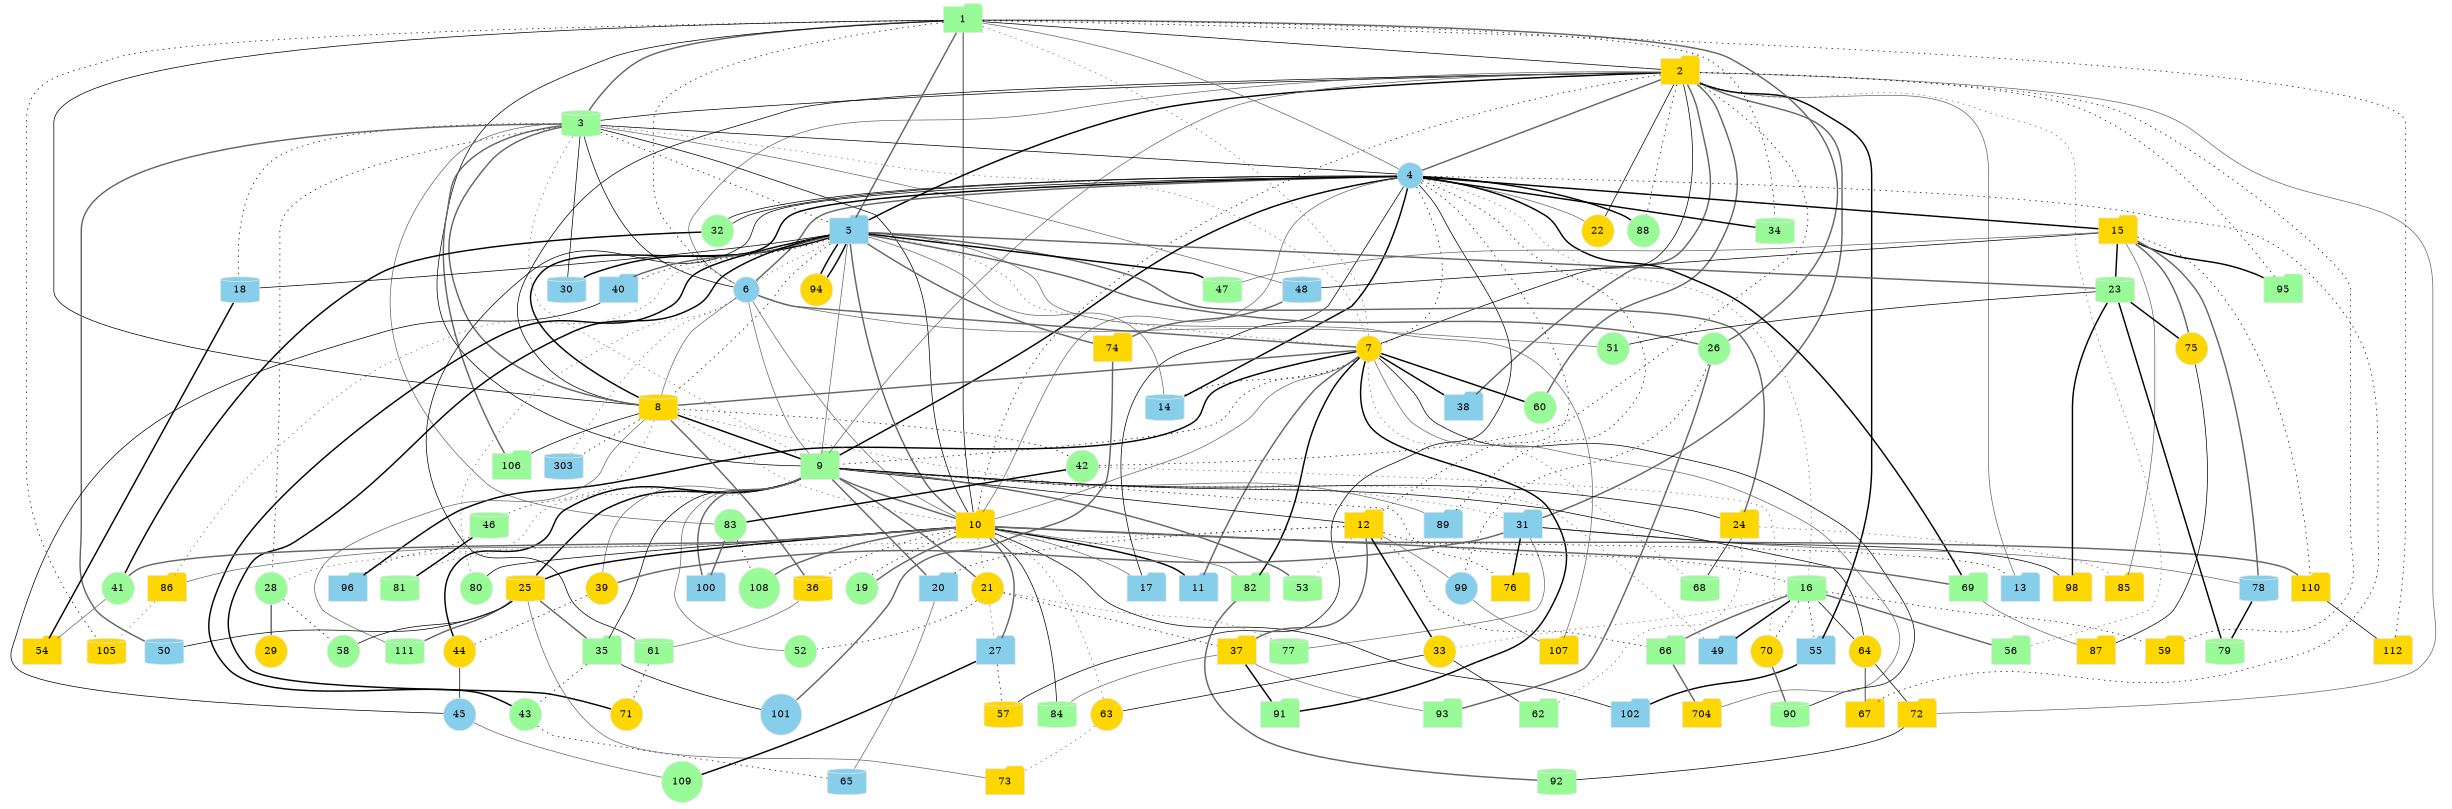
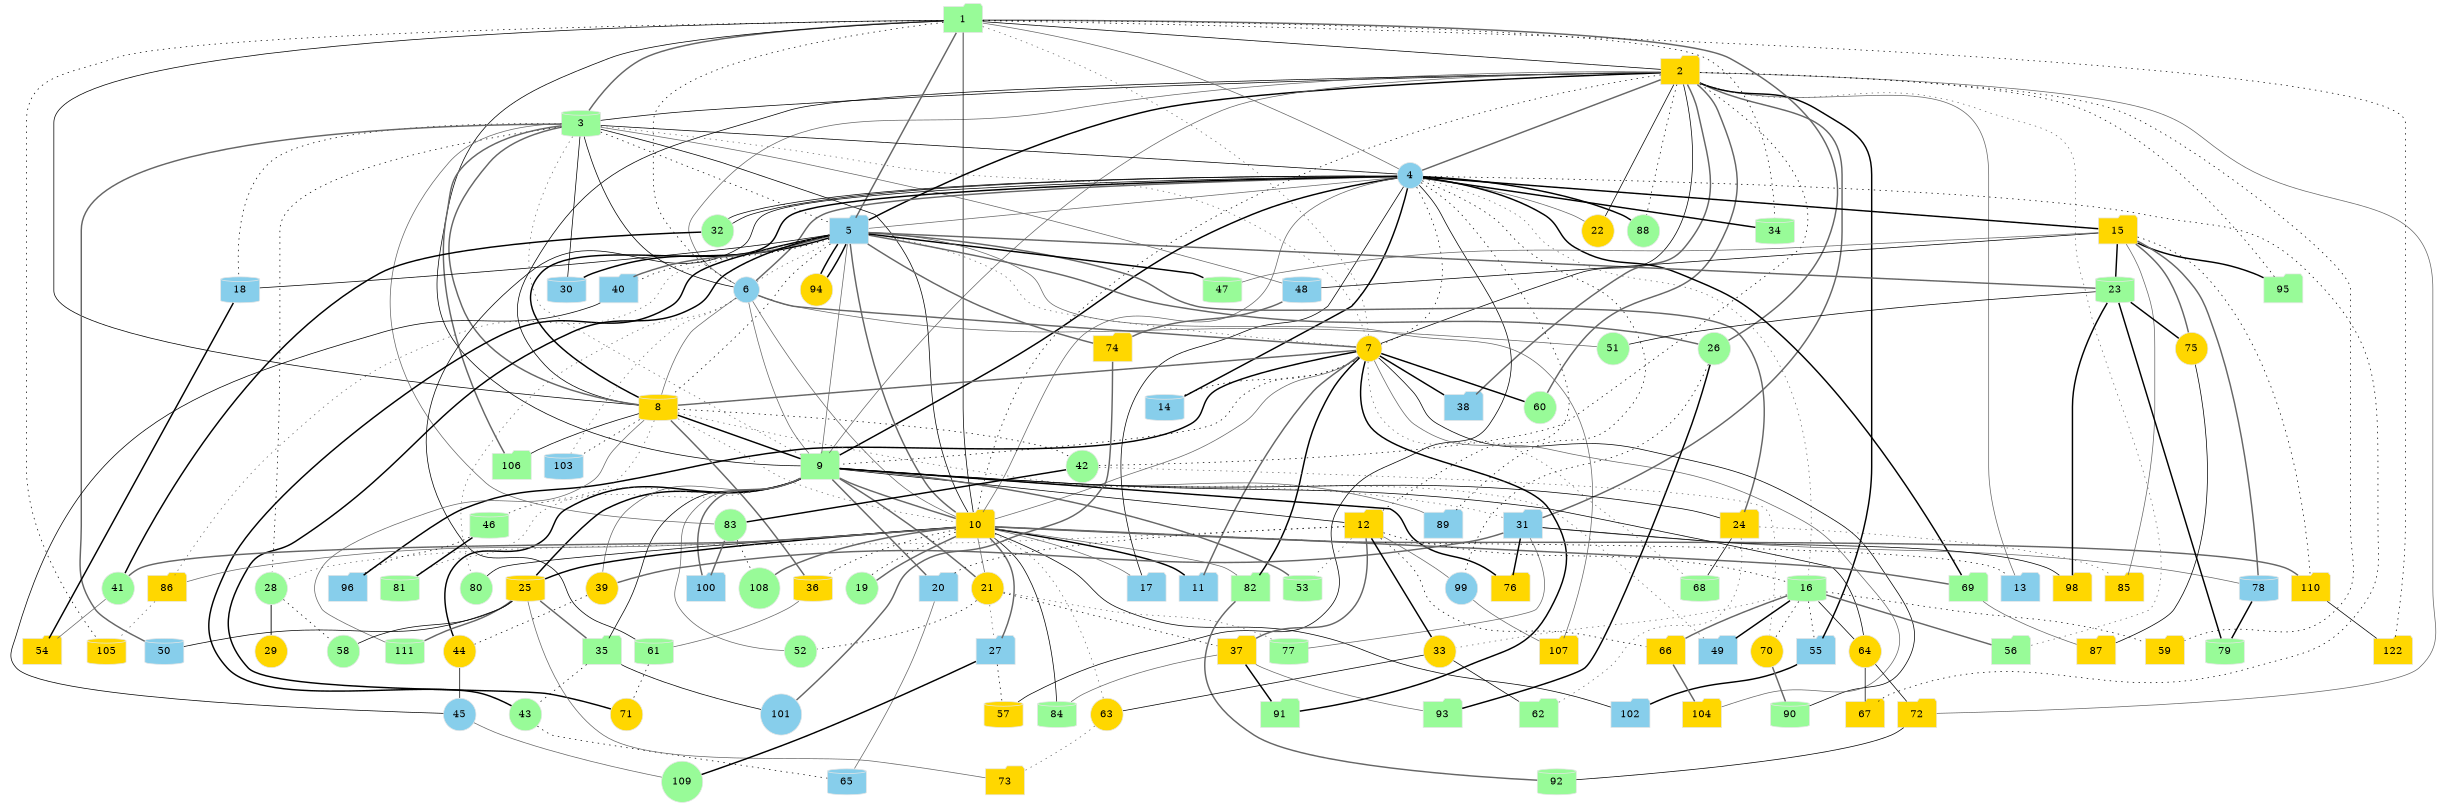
  graph {
    node [color=gray90 fillcolor=palegreen shape=folder style=filled]
    edge [color=black style=bold]
    2 [fillcolor=gold]
    1
    3 [shape=cylinder]
    4 [fillcolor=skyblue shape=circle]
    5 [fillcolor=skyblue]
    6 [fillcolor=skyblue shape=circle]
    7 [fillcolor=gold shape=circle]
    8 [fillcolor=gold shape=cylinder]
    9
    10 [fillcolor=gold]
    26 [shape=circle]
    34 [shape=cylinder]
    105 [fillcolor=gold shape=cylinder]
-   112 [fillcolor=gold]
+   112 [fillcolor=gold label=122]
    13 [fillcolor=skyblue]
    22 [fillcolor=gold shape=circle]
    31 [fillcolor=skyblue]
    38 [fillcolor=skyblue]
    42 [shape=circle]
    55 [fillcolor=skyblue]
    56
    59 [fillcolor=gold]
    60 [shape=circle]
    72 [fillcolor=gold]
    88 [shape=circle]
    95
    18 [fillcolor=skyblue shape=cylinder]
    28 [shape=circle]
    30 [fillcolor=skyblue shape=cylinder]
    48 [fillcolor=skyblue shape=cylinder]
    50 [fillcolor=skyblue shape=cylinder]
    83 [shape=circle]
    106
    12 [fillcolor=gold]
    14 [fillcolor=skyblue shape=cylinder]
    15 [fillcolor=gold]
    16 [shape=cylinder]
    17 [fillcolor=skyblue]
    32 [shape=circle]
    57 [fillcolor=gold shape=cylinder]
    61 [shape=cylinder]
    67 [fillcolor=gold]
    69
    89 [fillcolor=skyblue]
    23 [shape=cylinder]
    24 [fillcolor=gold]
    40 [fillcolor=skyblue]
    43 [shape=circle]
    47 [shape=cylinder]
    71 [fillcolor=gold shape=circle]
    74 [fillcolor=gold]
    86 [fillcolor=gold]
    94 [fillcolor=gold shape=circle]
    107 [fillcolor=gold]
    51 [shape=circle]
    80 [shape=circle]
-   103 [fillcolor=skyblue shape=cylinder label=303]
+   103 [fillcolor=skyblue shape=cylinder]
    11 [fillcolor=skyblue]
    68 [shape=cylinder]
    82
    90 [shape=cylinder]
    91
    96 [fillcolor=skyblue]
-   104 [fillcolor=gold label=704]
+   104 [fillcolor=gold]
    36 [fillcolor=gold shape=cylinder]
    46 [shape=cylinder]
    49 [fillcolor=skyblue]
    111 [shape=cylinder]
    20 [fillcolor=skyblue]
    21 [fillcolor=gold shape=circle]
    25 [fillcolor=gold shape=cylinder]
    35
    39 [fillcolor=gold shape=circle]
    44 [fillcolor=gold shape=circle]
    52 [shape=circle]
    53 [shape=cylinder]
    64 [fillcolor=gold shape=circle]
    76 [fillcolor=gold]
    81 [shape=cylinder]
    100 [fillcolor=skyblue]
    19 [shape=circle]
    27 [fillcolor=skyblue]
    41 [shape=circle]
    63 [fillcolor=gold shape=circle]
    84 [shape=cylinder]
    102 [fillcolor=skyblue]
    108 [shape=circle]
    110 [fillcolor=gold]
    99 [fillcolor=skyblue shape=circle]
    93
    78 [fillcolor=skyblue shape=cylinder]
    77 [shape=cylinder]
    98 [fillcolor=gold]
    70 [fillcolor=gold shape=circle]
    92 [shape=cylinder]
    54 [fillcolor=gold]
    29 [fillcolor=gold shape=circle]
    58 [shape=circle]
    33 [fillcolor=gold shape=circle]
    37 [fillcolor=gold]
-   66
+   66 [fillcolor=gold]
    75 [fillcolor=gold shape=circle]
    85 [fillcolor=gold]
    87 [fillcolor=gold]
    79 [shape=cylinder]
    62
    45 [fillcolor=skyblue shape=circle]
    65 [fillcolor=skyblue shape=cylinder]
    109 [shape=circle]
    101 [fillcolor=skyblue shape=circle]
    73 [fillcolor=gold]
    2 -- 3 [style=solid]
    2 -- 4 [color=gray40]
    2 -- 5
    2 -- 6 [color=gray40 style=solid]
    2 -- 7 [style=solid]
    2 -- 8 [style=solid]
    2 -- 9 [color=gray40 style=solid]
    2 -- 10 [style=dotted]
    2 -- 13 [color=gray40 style=solid]
    2 -- 22 [style=solid]
    2 -- 31 [color=gray40]
    2 -- 38 [color=gray40]
    2 -- 42 [style=dotted]
    2 -- 55
    2 -- 56 [color=gray40 style=dotted]
    2 -- 59 [style=dotted]
    2 -- 60 [color=gray40]
    2 -- 72 [color=gray40 style=solid]
    2 -- 88 [style=dotted]
    2 -- 95 [style=dotted]
    1 -- 2 [style=solid]
    1 -- 3 [color=gray40]
    1 -- 4 [color=gray40 style=solid]
    1 -- 5 [color=gray40]
    1 -- 6 [style=dotted]
    1 -- 7 [color=gray40 style=dotted]
    1 -- 8 [style=solid]
    1 -- 9 [style=solid]
    1 -- 10 [style=solid]
    1 -- 26 [color=gray40]
    1 -- 34 [style=dotted]
    1 -- 105 [style=dotted]
    1 -- 112 [style=dotted]
    3 -- 4 [style=solid]
    3 -- 5 [style=dotted]
    3 -- 6 [style=solid]
    3 -- 7 [color=gray40 style=dotted]
    3 -- 8 [color=gray40]
    3 -- 9 [color=gray40 style=dotted]
    3 -- 10 [style=solid]
    3 -- 18 [style=dotted]
    3 -- 28 [style=dotted]
    3 -- 30 [style=solid]
    3 -- 48 [color=gray40 style=solid]
    3 -- 50 [color=gray40]
    3 -- 83 [color=gray40 style=solid]
    3 -- 106 [color=gray40]
-   14 -- 5 [color=gray40 style=solid]
+   4 -- 5 [color=gray40 style=solid]
    4 -- 6 [color=gray40]
    4 -- 7 [style=dotted]
    4 -- 8
    4 -- 9
    4 -- 10 [color=gray40 style=solid]
    4 -- 34
    4 -- 22 [color=gray40 style=solid]
    4 -- 88
    4 -- 12 [style=dotted]
    4 -- 14
    4 -- 15
    4 -- 16 [color=gray40 style=dotted]
    4 -- 17 [style=solid]
    4 -- 32 [style=solid]
    4 -- 32 [style=solid]
    4 -- 57 [style=solid]
    4 -- 61 [style=solid]
    4 -- 67 [style=dotted]
    4 -- 69
    4 -- 89 [style=dotted]
    5 -- 6 [color=gray40 style=dotted]
    5 -- 7 [color=gray40 style=dotted]
    5 -- 8 [style=dotted]
    5 -- 9 [color=gray40 style=solid]
    5 -- 10 [color=gray40]
    5 -- 26 [color=gray40]
    5 -- 18 [style=solid]
    5 -- 30
    5 -- 23 [color=gray40]
    5 -- 24 [color=gray40]
    5 -- 40 [color=gray40]
    5 -- 40 [style=dotted]
    5 -- 43
    5 -- 47
    5 -- 71
    5 -- 74 [color=gray40]
    5 -- 86 [color=gray40 style=dotted]
    5 -- 94
    5 -- 94
    5 -- 107 [color=gray40 style=solid]
    6 -- 7 [color=gray40]
    6 -- 8 [color=gray40 style=solid]
    6 -- 9 [color=gray40 style=solid]
    6 -- 10 [color=gray40 style=solid]
    6 -- 51 [color=gray40 style=solid]
    6 -- 80 [color=gray40 style=dotted]
    6 -- 103 [color=gray40 style=dotted]
    7 -- 8 [color=gray40]
    7 -- 9 [style=dotted]
    7 -- 10 [color=gray40 style=solid]
    7 -- 38
    7 -- 60
    7 -- 14 [style=dotted]
    7 -- 11 [color=gray40]
    7 -- 68 [color=gray40 style=dotted]
    7 -- 82
    7 -- 90 [style=solid]
    7 -- 91
    7 -- 96
    7 -- 104 [color=gray40 style=solid]
    8 -- 9
    8 -- 10 [color=gray40 style=dotted]
    8 -- 42 [style=dotted]
    8 -- 106 [style=solid]
    8 -- 103 [style=dotted]
    8 -- 36 [color=gray40]
    8 -- 46 [color=gray40 style=dotted]
    8 -- 49 [color=gray40 style=dotted]
    8 -- 111 [color=gray40 style=solid]
    9 -- 10 [color=gray40]
    9 -- 31 [color=gray40 style=dotted]
    9 -- 12 [style=solid]
    9 -- 89 [color=gray40 style=solid]
    9 -- 24 [style=solid]
    9 -- 46 [color=gray40 style=dotted]
    9 -- 20 [color=gray40]
    9 -- 21 [color=gray40]
    9 -- 25
    9 -- 35 [style=solid]
    9 -- 39 [color=gray40 style=solid]
    9 -- 44
    9 -- 52 [color=gray40 style=solid]
    9 -- 53 [color=gray40]
    9 -- 64 [style=solid]
-   9 -- 76 [style=dotted]
+   9 -- 76
    9 -- 81 [color=gray40 style=dotted]
    9 -- 100 [color=gray40]
    10 -- 13 [style=dotted]
    10 -- 17 [color=gray40 style=solid]
    10 -- 69 [color=gray40]
    10 -- 86 [color=gray40 style=solid]
    10 -- 80 [style=solid]
    10 -- 11
    10 -- 82 [color=gray40 style=solid]
    10 -- 36 [style=dotted]
-   10 -- 21 [color=gray40 style=dotted]
+   10 -- 21 [color=gray40 style=solid]
    10 -- 25
    10 -- 19 [style=dotted]
    10 -- 19 [color=gray40]
    10 -- 27 [color=gray40]
    10 -- 41 [color=gray40]
    10 -- 63 [color=gray40 style=dotted]
    10 -- 84 [style=solid]
    10 -- 102 [style=solid]
    10 -- 108 [color=gray40]
    10 -- 110 [color=gray40]
    26 -- 99 [style=dotted]
-   26 -- 93 [color=gray40]
+   26 -- 93
    31 -- 39 [color=gray40]
    31 -- 76
    31 -- 78 [color=gray40 style=solid]
    31 -- 77 [color=gray40 style=solid]
    31 -- 98 [style=solid]
    42 -- 83
    42 -- 70 [color=gray40 style=dotted]
    55 -- 102
    72 -- 92 [style=solid]
    18 -- 54
    28 -- 29 [color=gray40]
    28 -- 58 [style=dotted]
    48 -- 74 [color=gray40]
    83 -- 100 [color=gray40]
    83 -- 108 [style=dotted]
    12 -- 28 [color=gray40 style=dotted]
    12 -- 16 [style=dotted]
    12 -- 20 [style=dotted]
    12 -- 53 [color=gray40 style=dotted]
    12 -- 99 [color=gray40 style=solid]
    12 -- 33
    12 -- 37 [color=gray40]
    12 -- 66 [style=dotted]
    15 -- 95
    15 -- 48 [style=solid]
    15 -- 23
    15 -- 47 [color=gray40 style=solid]
    15 -- 110 [style=dotted]
    15 -- 78 [color=gray40]
    15 -- 75 [color=gray40]
    15 -- 85 [color=gray40 style=solid]
    16 -- 55 [style=dotted]
    16 -- 56 [color=gray40]
    16 -- 59 [style=dotted]
    16 -- 49
    16 -- 64 [style=solid]
    16 -- 70 [style=dotted]
    16 -- 33 [color=gray40 style=dotted]
    16 -- 66 [color=gray40]
    32 -- 41
    61 -- 71 [style=dotted]
    69 -- 87 [color=gray40 style=solid]
    23 -- 51 [style=solid]
    23 -- 98
    23 -- 75
    23 -- 79
    24 -- 68 [style=solid]
    24 -- 85 [color=gray40 style=dotted]
    24 -- 62 [color=gray40 style=dotted]
    40 -- 45 [style=solid]
    43 -- 65 [style=dotted]
    74 -- 101 [color=gray40]
    86 -- 105 [color=gray40 style=dotted]
    82 -- 92 [color=gray40]
    36 -- 61 [color=gray40 style=solid]
    46 -- 96 [style=dotted]
    46 -- 81
    20 -- 65 [color=gray40 style=solid]
    21 -- 52 [style=dotted]
    21 -- 27 [color=gray40 style=dotted]
    21 -- 77 [color=gray40 style=dotted]
    21 -- 37 [style=dotted]
    25 -- 50 [style=solid]
    25 -- 111 [color=gray40]
    25 -- 35 [color=gray40]
    25 -- 58 [style=solid]
    25 -- 73 [color=gray40 style=solid]
    35 -- 43 [style=dotted]
    35 -- 101 [style=solid]
    39 -- 44 [style=dotted]
    44 -- 45 [style=solid]
    64 -- 72 [style=solid]
    64 -- 67 [style=solid]
    27 -- 57 [style=dotted]
    27 -- 109
    41 -- 54 [color=gray40 style=solid]
    63 -- 73 [color=gray40 style=dotted]
    110 -- 112 [style=solid]
    99 -- 107 [color=gray40 style=solid]
    78 -- 79
    70 -- 90 [color=gray40]
    33 -- 63 [style=solid]
    33 -- 62 [style=solid]
    37 -- 91
    37 -- 84 [color=gray40 style=solid]
    37 -- 93 [color=gray40 style=solid]
    66 -- 104 [color=gray40]
    75 -- 87 [style=solid]
    45 -- 109 [color=gray40 style=solid]
  }
